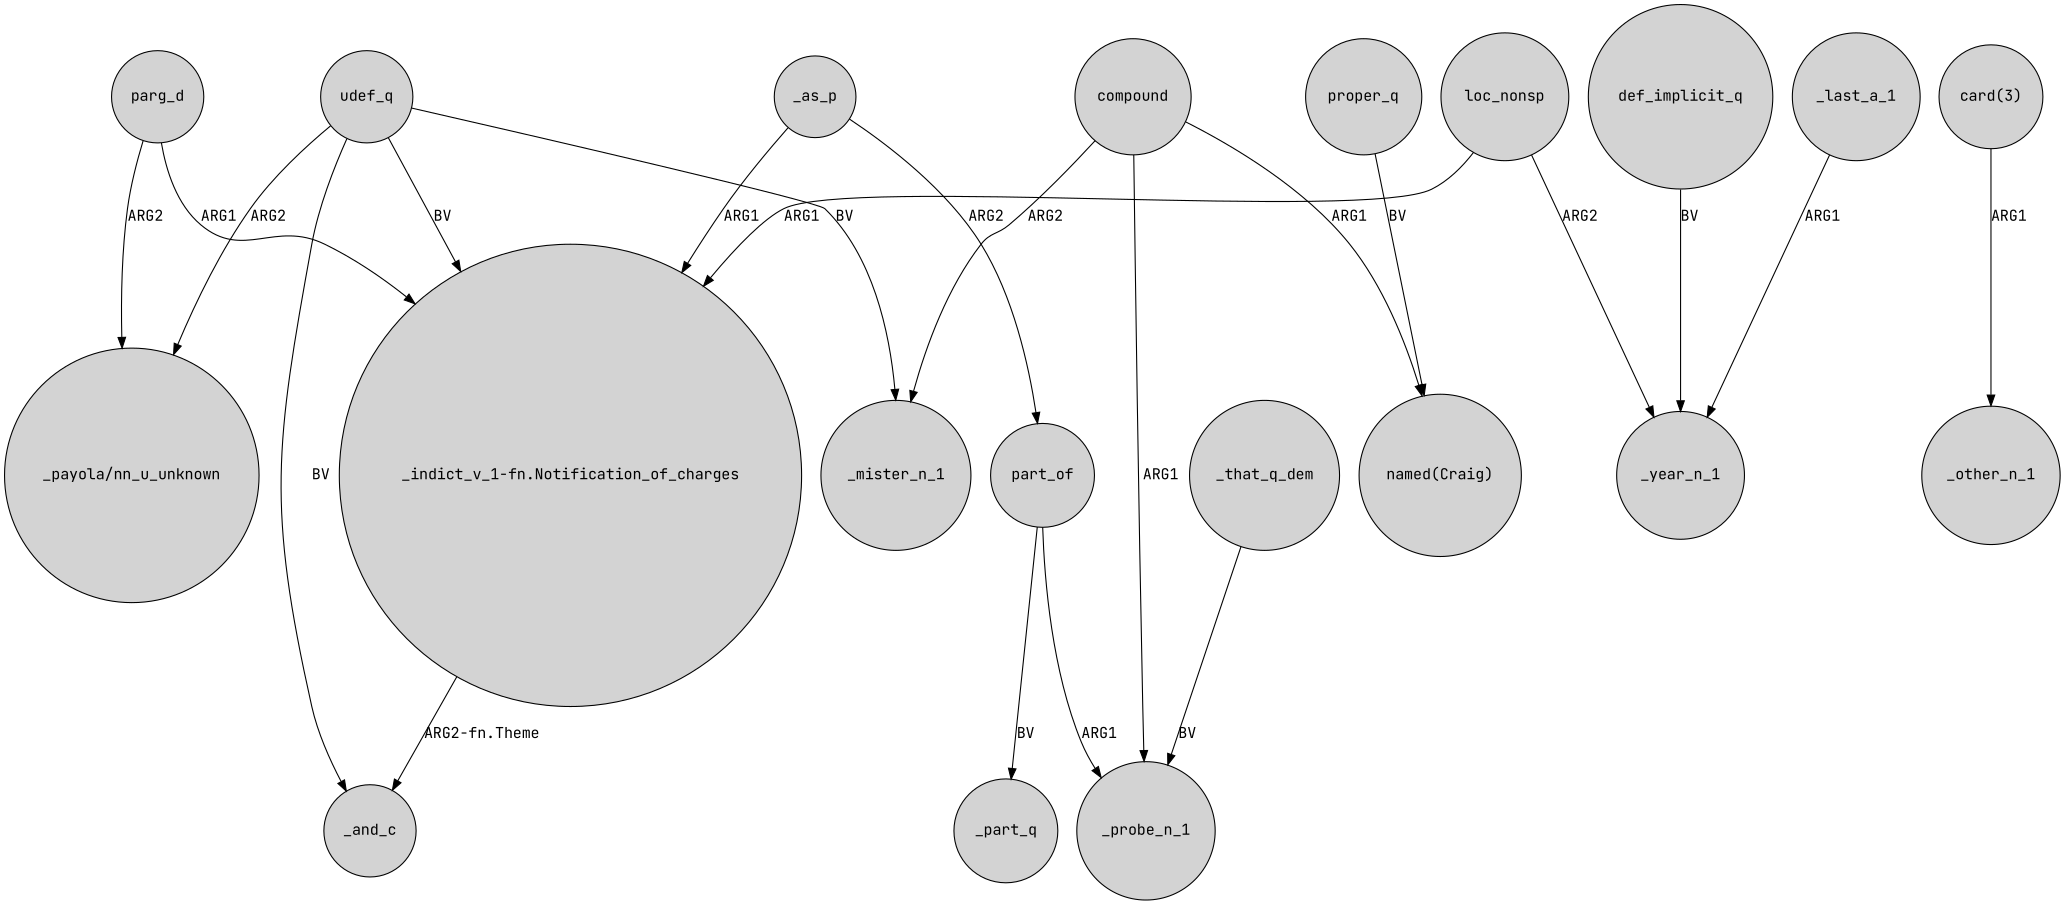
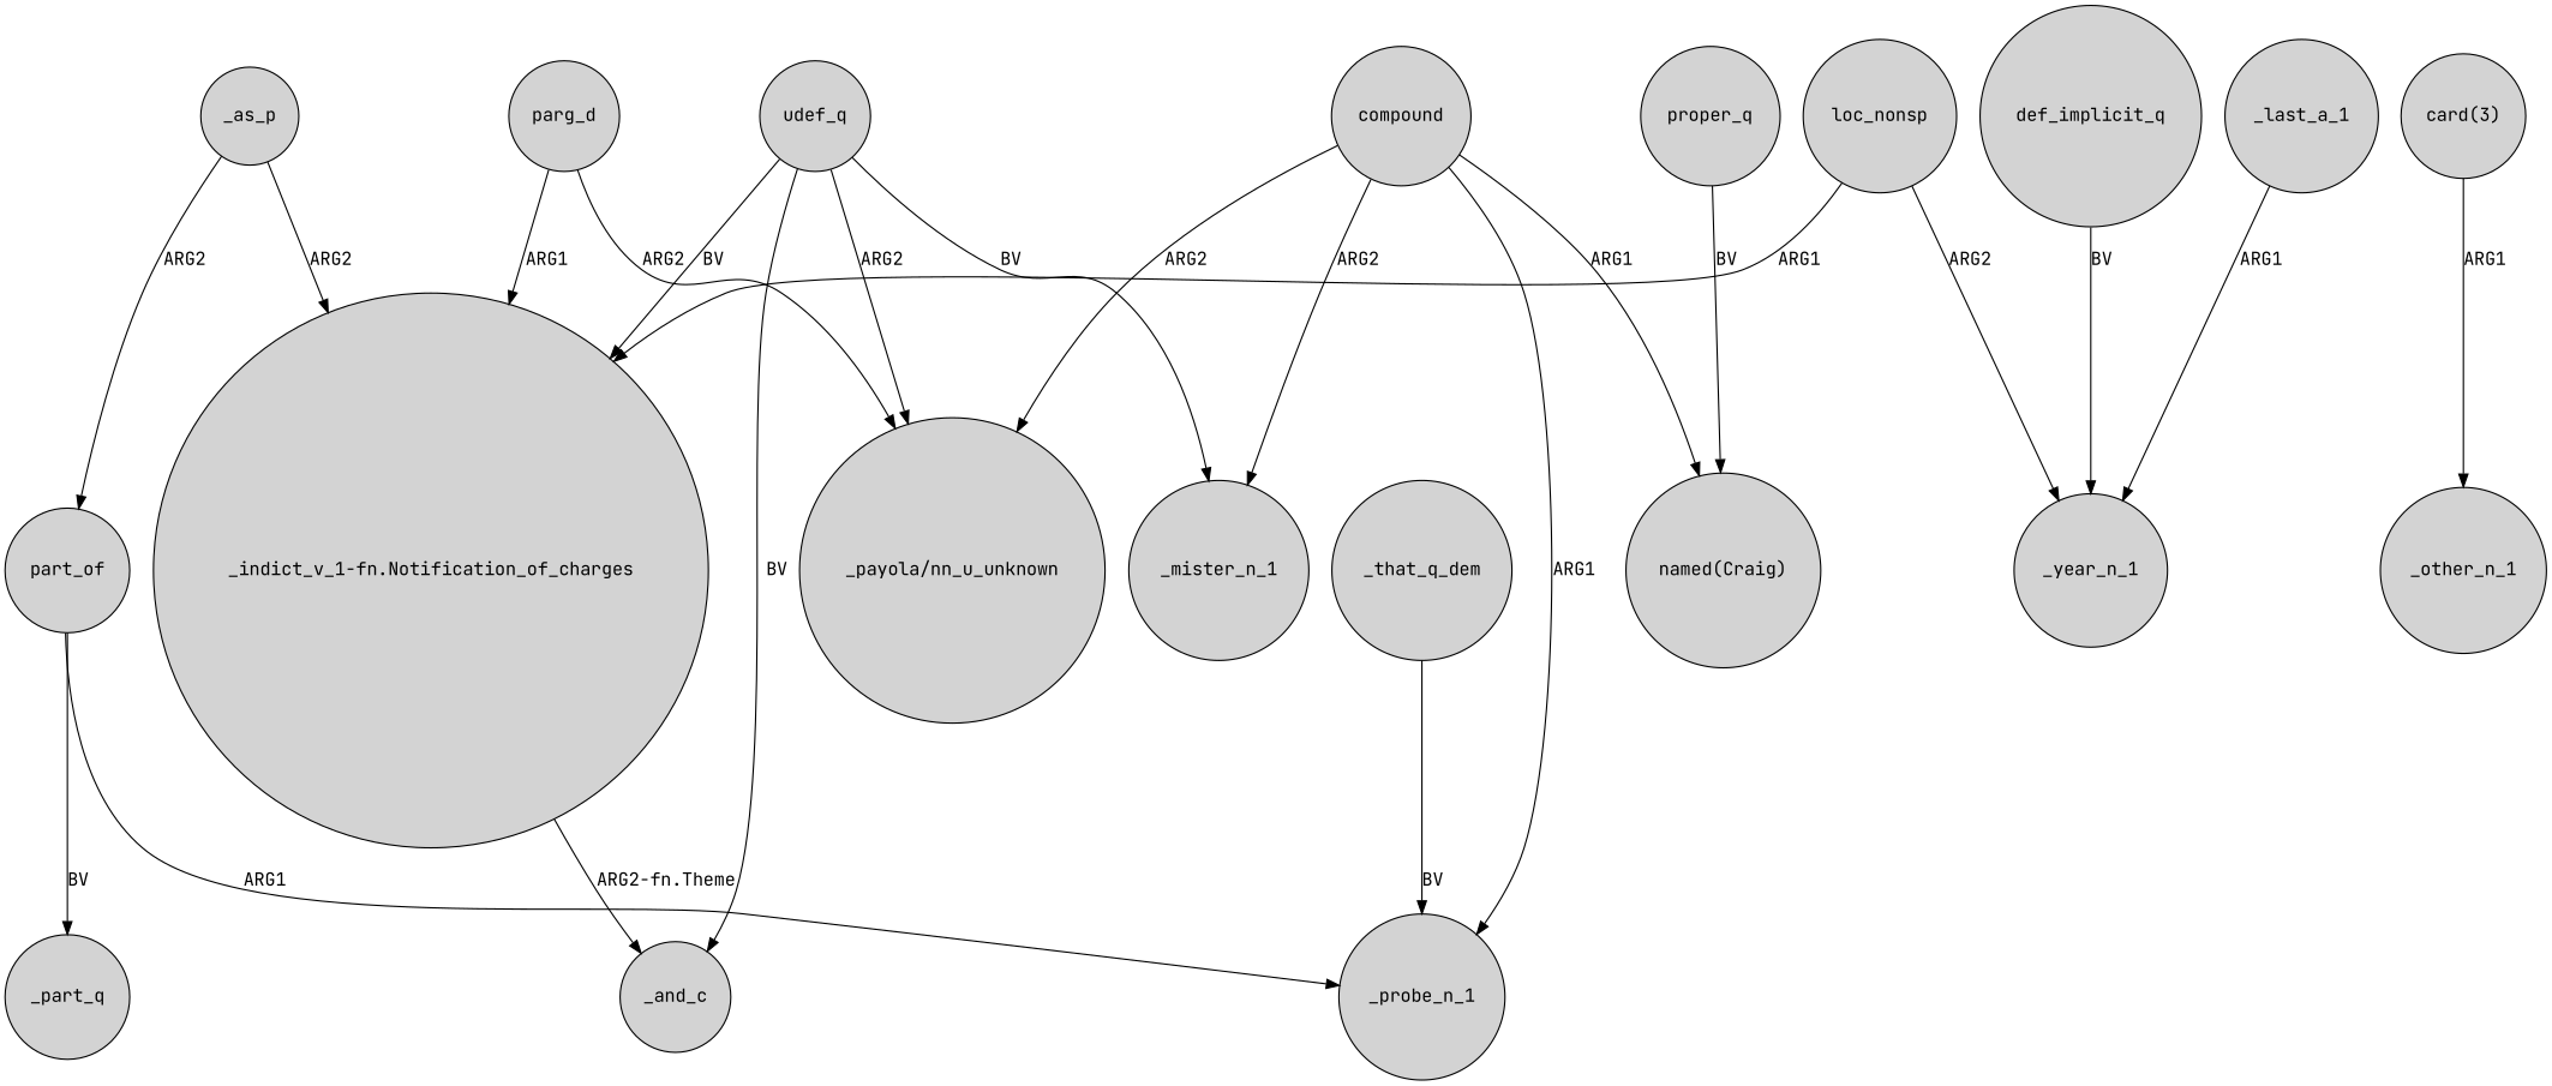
  digraph {
    fontname="JetBrains Mono"
    node [fontname="JetBrains Mono" shape=circle style=filled]
    edge [fontname="JetBrains Mono"]
    loc_nonsp
    "_indict_v_1-fn.Notification_of_charges"
    _year_n_1
    _and_c
    _as_p
    part_of
    _probe_n_1
    _part_q
    parg_d
    "_payola/nn_u_unknown"
    def_implicit_q
    proper_q
    "named(Craig)"
    compound
    _mister_n_1
    udef_q
    _last_a_1
    _that_q_dem
    "card(3)"
    _other_n_1
    loc_nonsp -> "_indict_v_1-fn.Notification_of_charges" [label=ARG1]
    loc_nonsp -> _year_n_1 [label=ARG2]
    "_indict_v_1-fn.Notification_of_charges" -> _and_c [label="ARG2-fn.Theme"]
-   _as_p -> "_indict_v_1-fn.Notification_of_charges" [label=ARG1]
+   _as_p -> "_indict_v_1-fn.Notification_of_charges" [label=ARG2]
    _as_p -> part_of [label=ARG2]
    part_of -> _probe_n_1 [label=ARG1]
    part_of -> _part_q [label=BV]
    parg_d -> "_indict_v_1-fn.Notification_of_charges" [label=ARG1]
    parg_d -> "_payola/nn_u_unknown" [label=ARG2]
    def_implicit_q -> _year_n_1 [label=BV]
    proper_q -> "named(Craig)" [label=BV]
    compound -> _probe_n_1 [label=ARG1]
+   compound -> "_payola/nn_u_unknown" [label=ARG2]
    compound -> "named(Craig)" [label=ARG1]
    compound -> _mister_n_1 [label=ARG2]
    udef_q -> "_indict_v_1-fn.Notification_of_charges" [label=BV]
    udef_q -> _and_c [label=BV]
    udef_q -> "_payola/nn_u_unknown" [label=ARG2]
    udef_q -> _mister_n_1 [label=BV]
    _last_a_1 -> _year_n_1 [label=ARG1]
    _that_q_dem -> _probe_n_1 [label=BV]
    "card(3)" -> _other_n_1 [label=ARG1]
  }
